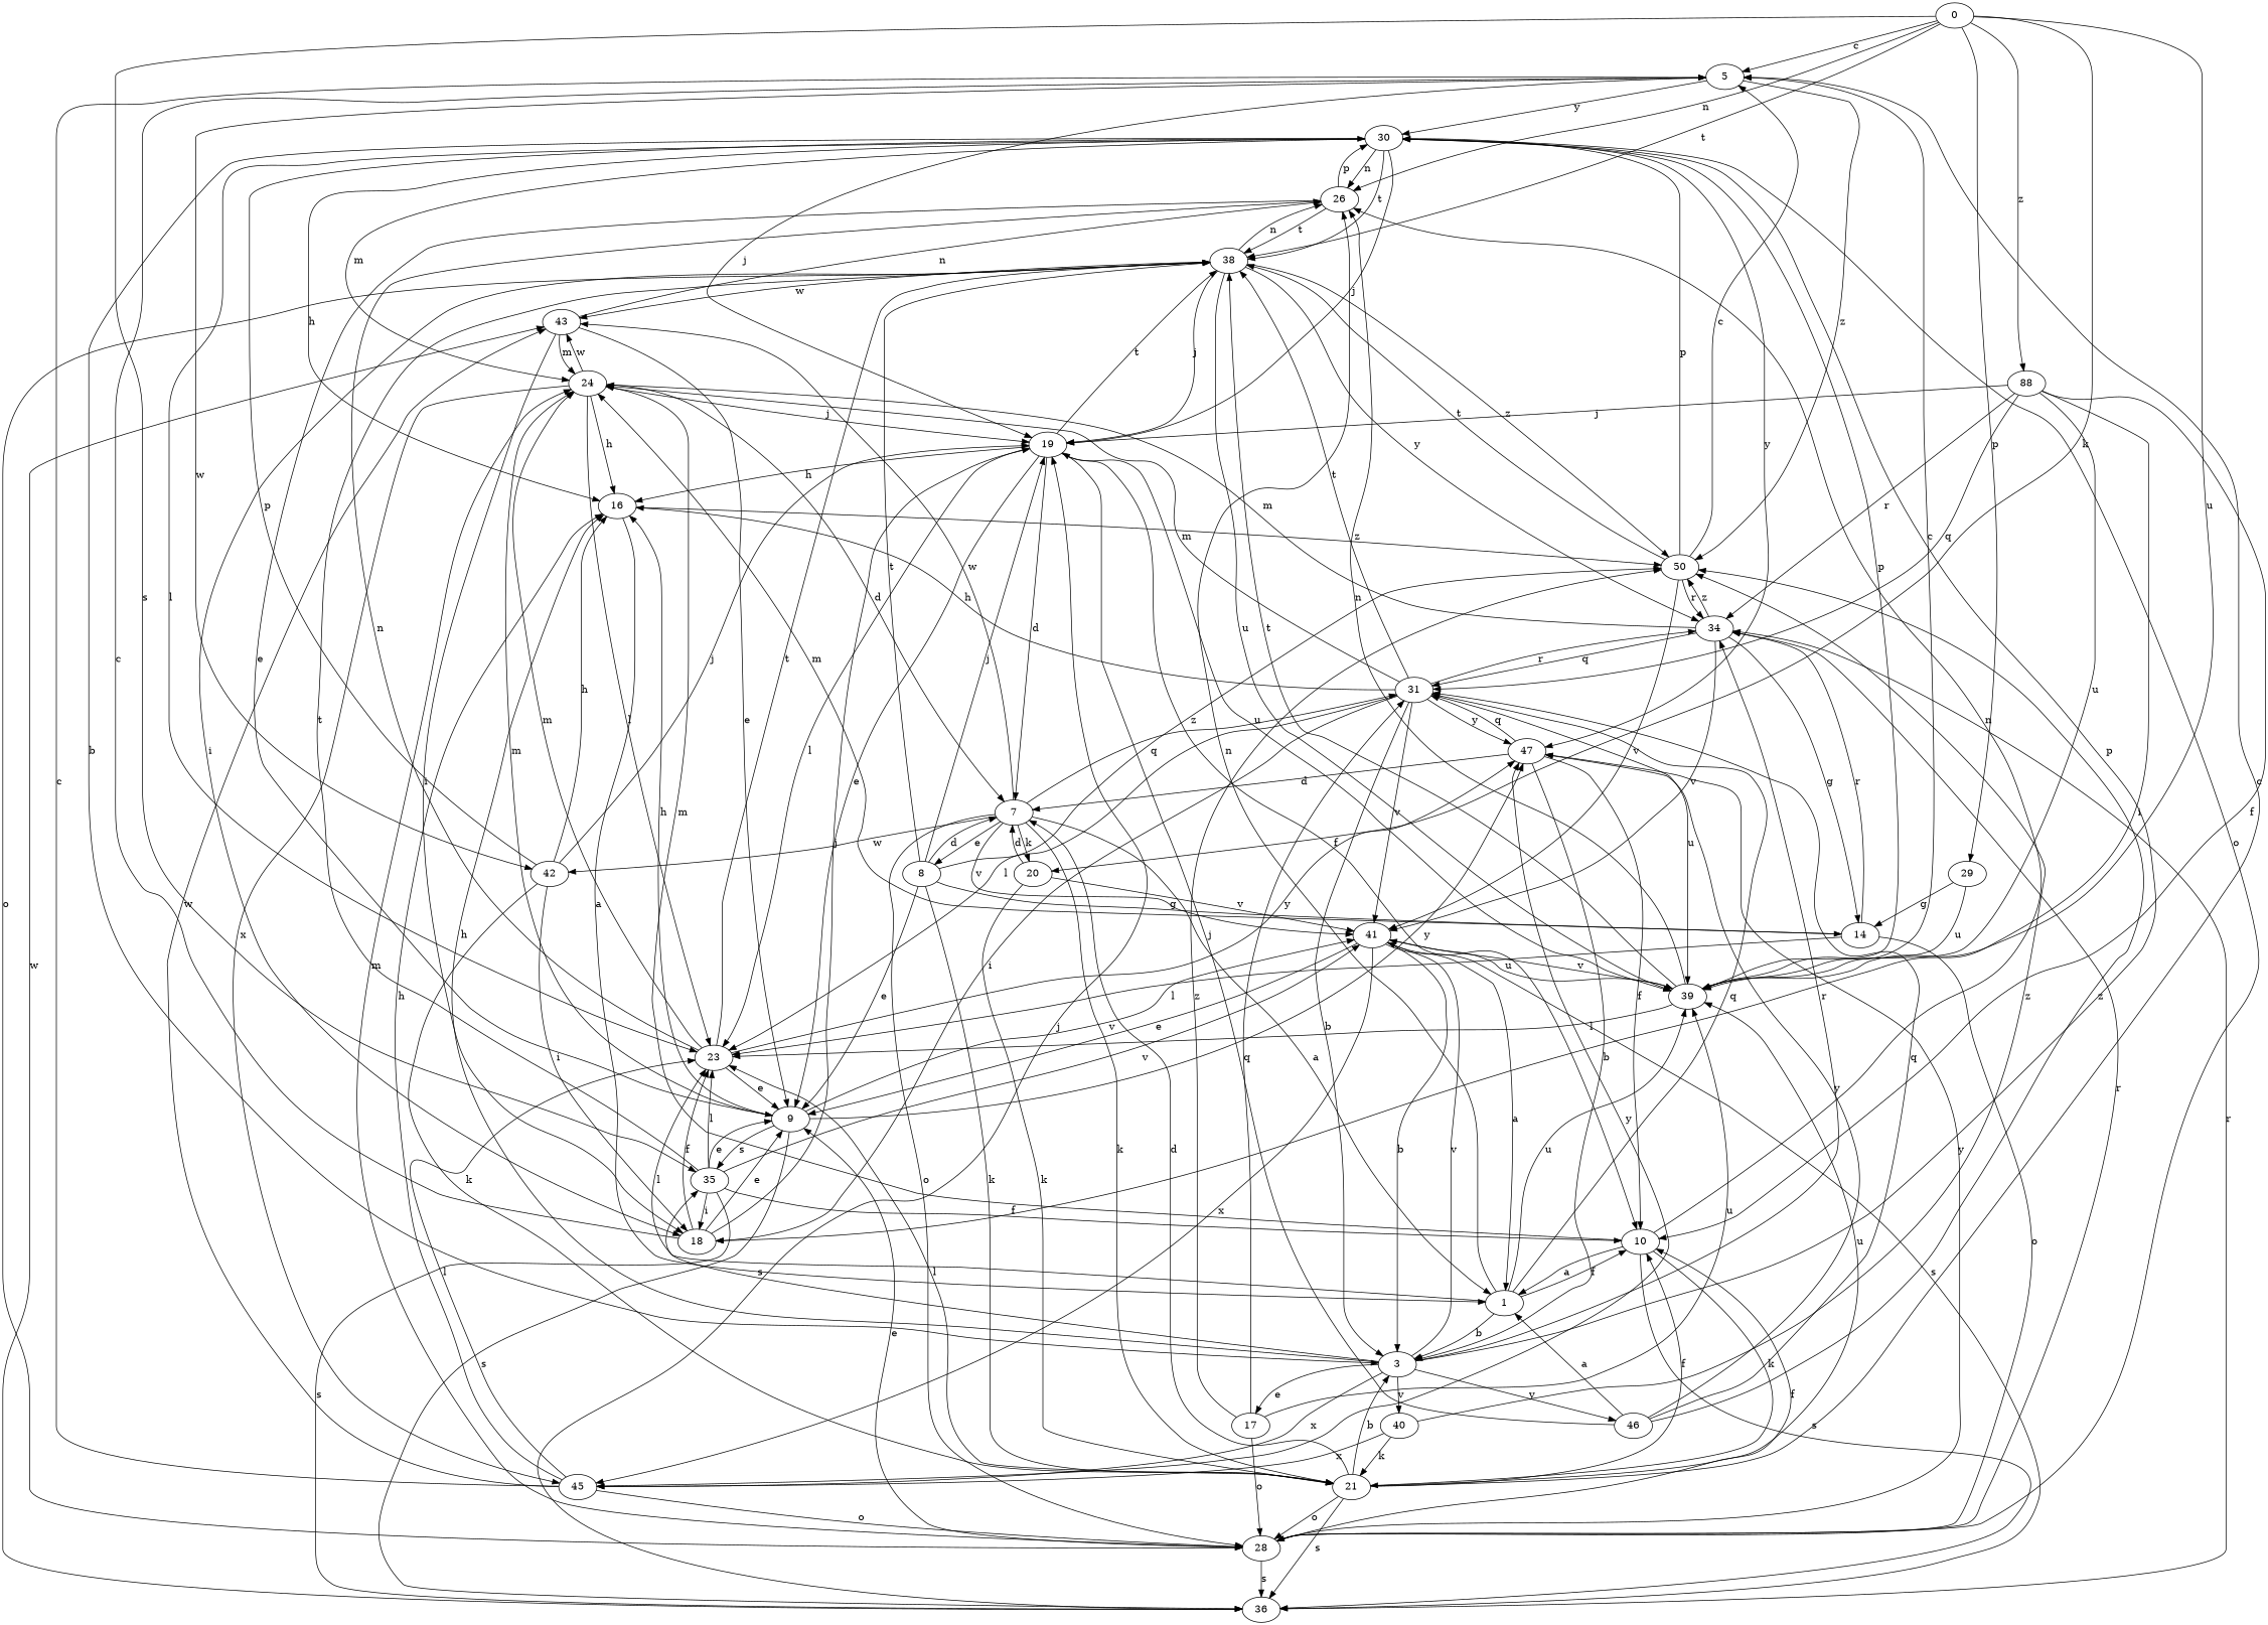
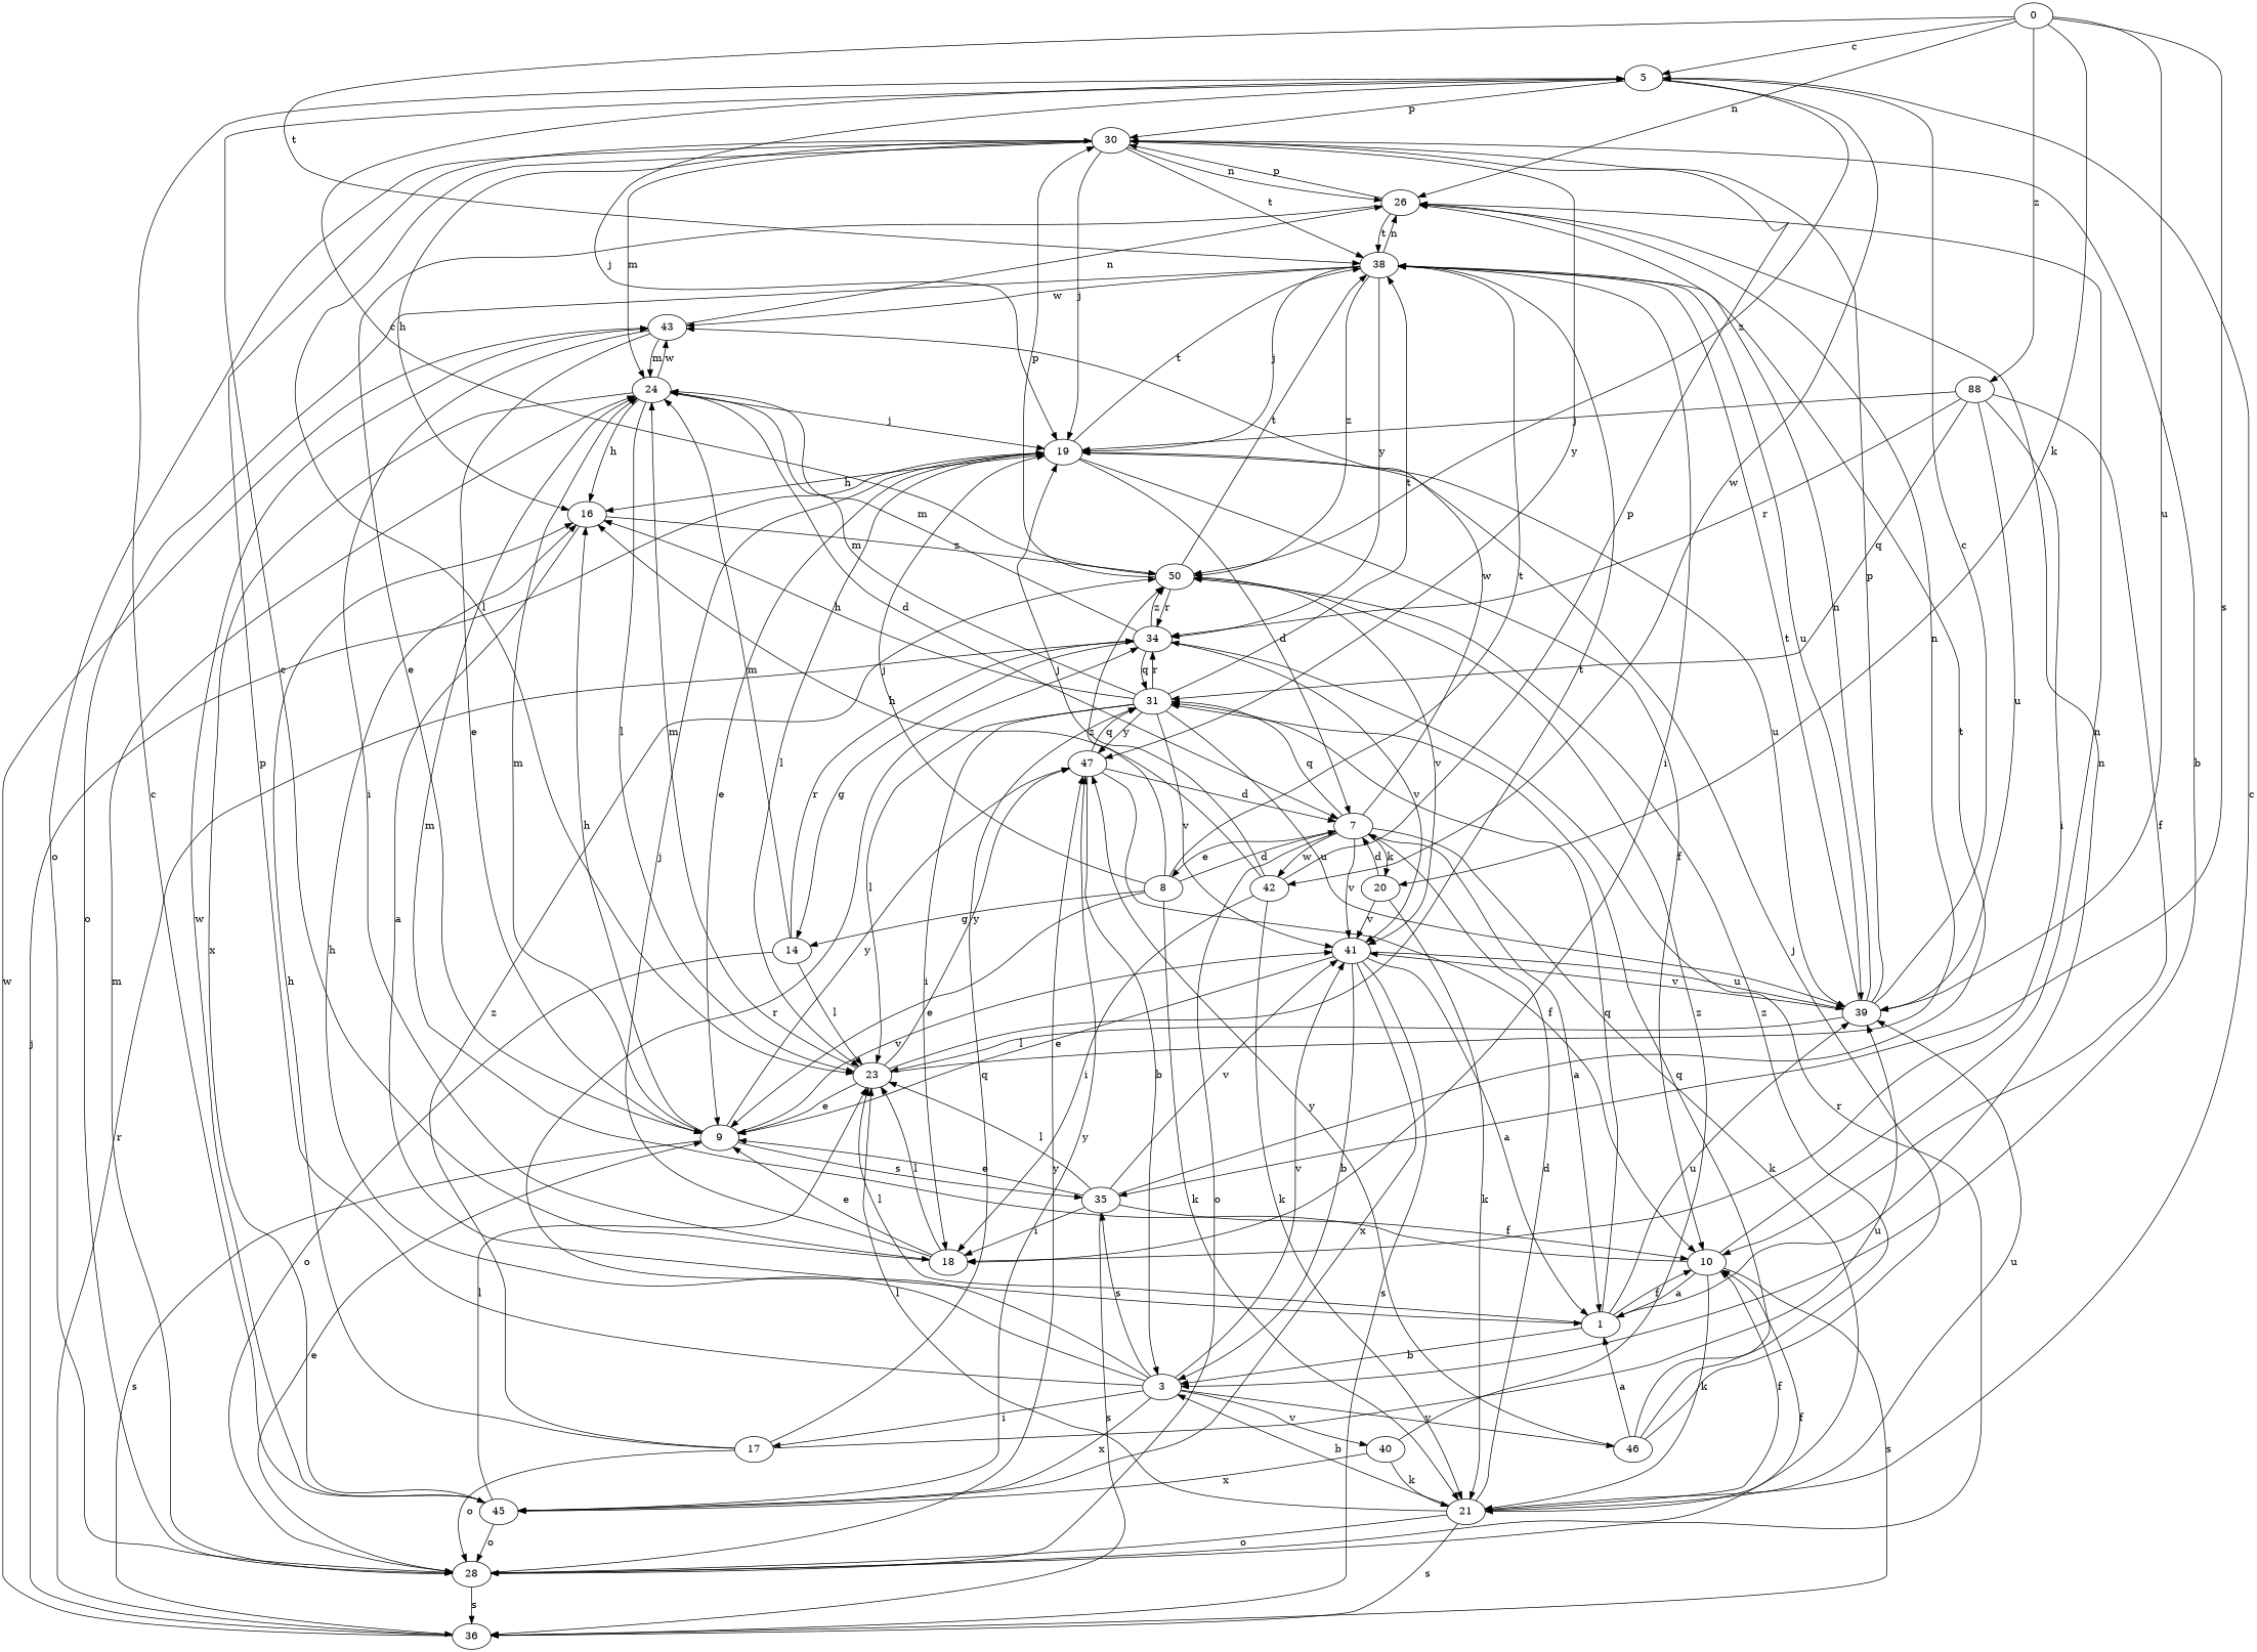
  strict digraph {
    0
    5
    20
    26
-   29
    35
    38
    39
    n9 [label=88]
    30
    19
    42
    50
    41
    7
    21
    9
    14
    10
    23
    36
    18
    34
    28
    43
    31
    1
    3
    16
    17
    40
    45
    46
    24
    47
    8
    0 -> 5 [label=c]
    0 -> 20 [label=k]
    0 -> 26 [label=n]
-   0 -> 29 [label=p]
    0 -> 35 [label=s]
    0 -> 38 [label=t]
    0 -> 39 [label=u]
    0 -> n9 [label=z]
-   5 -> 30 [label=y]
+   5 -> 30 [label=p]
    5 -> 19 [label=j]
    5 -> 42 [label=w]
    5 -> 50 [label=z]
    20 -> 41 [label=v]
    20 -> 7 [label=d]
    20 -> 21 [label=k]
    26 -> 38 [label=t]
    26 -> 30 [label=p]
    26 -> 9 [label=e]
-   29 -> 39 [label=u]
-   29 -> 14 [label=g]
    35 -> 38 [label=t]
    35 -> 41 [label=v]
    35 -> 9 [label=e]
    35 -> 10 [label=f]
    35 -> 23 [label=l]
    35 -> 36 [label=s]
    35 -> 18 [label=i]
    38 -> 26 [label=n]
    38 -> 39 [label=u]
    38 -> 19 [label=j]
    38 -> 50 [label=z]
    38 -> 18 [label=i]
    38 -> 34 [label=y]
    38 -> 28 [label=o]
    38 -> 43 [label=w]
    39 -> 5 [label=c]
    39 -> 26 [label=n]
    39 -> 38 [label=t]
    39 -> 30 [label=p]
    39 -> 41 [label=v]
    39 -> 23 [label=l]
    n9 -> 39 [label=u]
    n9 -> 19 [label=j]
    n9 -> 10 [label=f]
    n9 -> 18 [label=i]
    n9 -> 34 [label=r]
    n9 -> 31 [label=q]
    30 -> 26 [label=n]
    30 -> 38 [label=t]
    30 -> 19 [label=j]
    30 -> 23 [label=l]
    30 -> 28 [label=o]
    30 -> 3 [label=b]
    30 -> 16 [label=h]
    30 -> 24 [label=m]
    30 -> 47 [label=y]
    19 -> 38 [label=t]
    19 -> 39 [label=u]
    19 -> 7 [label=d]
    19 -> 9 [label=e]
    19 -> 10 [label=f]
    19 -> 23 [label=l]
    19 -> 16 [label=h]
    42 -> 30 [label=p]
    42 -> 19 [label=j]
    42 -> 21 [label=k]
    42 -> 18 [label=i]
    42 -> 16 [label=h]
    50 -> 5 [label=c]
    50 -> 38 [label=t]
    50 -> 30 [label=p]
    50 -> 41 [label=v]
    50 -> 34 [label=r]
    41 -> 39 [label=u]
    41 -> 9 [label=e]
    41 -> 36 [label=s]
    41 -> 1 [label=a]
    41 -> 3 [label=b]
    41 -> 45 [label=x]
    7 -> 20 [label=k]
    7 -> 42 [label=w]
    7 -> 41 [label=v]
    7 -> 21 [label=k]
    7 -> 28 [label=o]
    7 -> 43 [label=w]
    7 -> 31 [label=q]
    7 -> 1 [label=a]
    7 -> 8 [label=e]
    21 -> 5 [label=c]
    21 -> 39 [label=u]
    21 -> 7 [label=d]
    21 -> 10 [label=f]
    21 -> 23 [label=l]
    21 -> 36 [label=s]
    21 -> 28 [label=o]
    21 -> 3 [label=b]
    9 -> 35 [label=s]
    9 -> 41 [label=v]
    9 -> 36 [label=s]
    9 -> 16 [label=h]
    9 -> 24 [label=m]
    9 -> 47 [label=y]
    14 -> 23 [label=l]
    14 -> 34 [label=r]
    14 -> 28 [label=o]
    14 -> 24 [label=m]
    10 -> 26 [label=n]
    10 -> 21 [label=k]
    10 -> 36 [label=s]
    10 -> 1 [label=a]
    10 -> 24 [label=m]
    23 -> 26 [label=n]
    23 -> 38 [label=t]
    23 -> 9 [label=e]
    23 -> 24 [label=m]
    23 -> 47 [label=y]
    36 -> 19 [label=j]
    36 -> 34 [label=r]
    36 -> 43 [label=w]
    18 -> 5 [label=c]
    18 -> 19 [label=j]
    18 -> 9 [label=e]
-   18 -> 23 [label=f]
+   18 -> 23 [label=l]
    34 -> 50 [label=z]
    34 -> 41 [label=v]
    34 -> 14 [label=g]
    34 -> 31 [label=q]
    34 -> 24 [label=m]
    28 -> 9 [label=e]
    28 -> 10 [label=f]
    28 -> 36 [label=s]
    28 -> 34 [label=r]
    28 -> 24 [label=m]
    28 -> 47 [label=y]
    43 -> 26 [label=n]
    43 -> 9 [label=e]
    43 -> 18 [label=i]
    43 -> 24 [label=m]
    31 -> 38 [label=t]
    31 -> 39 [label=u]
    31 -> 41 [label=v]
    31 -> 23 [label=l]
    31 -> 18 [label=i]
    31 -> 34 [label=r]
-   31 -> 3 [label=b]
    31 -> 16 [label=h]
    31 -> 24 [label=m]
    31 -> 47 [label=y]
    1 -> 26 [label=n]
    1 -> 39 [label=u]
    1 -> 10 [label=f]
    1 -> 23 [label=l]
    1 -> 31 [label=q]
    1 -> 3 [label=b]
    3 -> 35 [label=s]
    3 -> 30 [label=p]
    3 -> 41 [label=v]
    3 -> 34 [label=r]
    3 -> 16 [label=h]
-   3 -> 17 [label=e]
+   3 -> 17 [label=i]
    3 -> 40 [label=v]
    3 -> 45 [label=x]
    3 -> 46 [label=y]
    16 -> 50 [label=z]
    16 -> 1 [label=a]
    17 -> 39 [label=u]
    17 -> 50 [label=z]
    17 -> 28 [label=o]
    17 -> 31 [label=q]
-   45 -> 16 [label=h]
+   17 -> 16 [label=h]
    40 -> 50 [label=z]
    40 -> 21 [label=k]
    40 -> 45 [label=x]
    45 -> 5 [label=c]
    45 -> 23 [label=l]
    45 -> 28 [label=o]
    45 -> 43 [label=w]
    45 -> 47 [label=y]
    46 -> 19 [label=j]
    46 -> 50 [label=z]
    46 -> 31 [label=q]
    46 -> 1 [label=a]
    46 -> 47 [label=y]
    24 -> 19 [label=j]
    24 -> 7 [label=d]
    24 -> 23 [label=l]
    24 -> 43 [label=w]
    24 -> 16 [label=h]
    24 -> 45 [label=x]
    47 -> 7 [label=d]
    47 -> 10 [label=f]
    47 -> 31 [label=q]
    47 -> 3 [label=b]
    8 -> 38 [label=t]
    8 -> 19 [label=j]
    8 -> 50 [label=z]
    8 -> 7 [label=d]
    8 -> 21 [label=k]
    8 -> 9 [label=e]
    8 -> 14 [label=g]
  }
